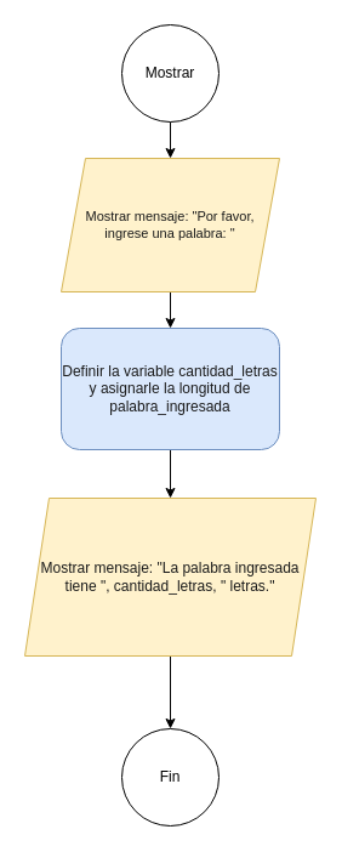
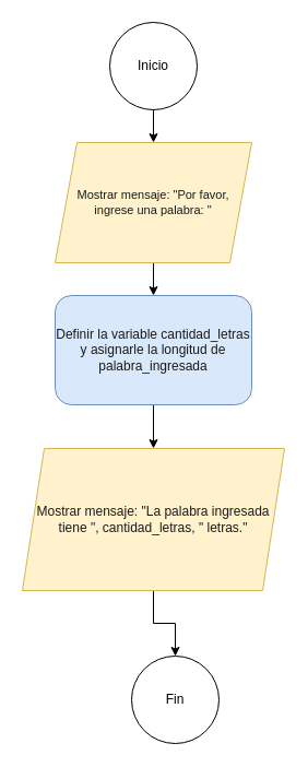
  <mxCell id="0" />
  <mxCell id="1" parent="0" />
  <mxCell id="2" value="" style="edgeStyle=orthogonalEdgeStyle;rounded=0;orthogonalLoop=1;jettySize=auto;html=1;" edge="1" parent="1" source="3" target="5"><mxGeometry relative="1" as="geometry" /></mxCell>
- <mxCell id="3" value="Mostrar" style="ellipse;whiteSpace=wrap;html=1;aspect=fixed;" vertex="1" parent="1"><mxGeometry x="100" y="20" width="80" height="80" as="geometry" /></mxCell>
+ <mxCell id="3" value="Inicio" style="ellipse;whiteSpace=wrap;html=1;aspect=fixed;" vertex="1" parent="1"><mxGeometry x="100" y="20" width="80" height="80" as="geometry" /></mxCell>
  <mxCell id="4" value="" style="edgeStyle=orthogonalEdgeStyle;rounded=0;orthogonalLoop=1;jettySize=auto;html=1;" edge="1" parent="1" source="5" target="10"><mxGeometry relative="1" as="geometry" /></mxCell>
  <mxCell id="5" value="&lt;div style=&quot;&quot;&gt;&lt;span style=&quot;font-size: 11px;&quot;&gt;&lt;br&gt;&lt;/span&gt;&lt;/div&gt;&lt;font style=&quot;font-size: 11px;&quot;&gt;&lt;div style=&quot;&quot;&gt;&lt;span style=&quot;color: rgb(26, 26, 26); background-color: initial;&quot;&gt;Mostrar mensaje: &quot;Por favor, ingrese una pal&lt;/span&gt;&lt;span style=&quot;color: rgb(26, 26, 26); background-color: initial;&quot; class=&quot;ql-cursor&quot;&gt;﻿&lt;/span&gt;&lt;span style=&quot;color: rgb(26, 26, 26); background-color: initial;&quot;&gt;abra: &quot;&lt;/span&gt;&lt;/div&gt;&lt;/font&gt;&lt;div style=&quot;&quot;&gt;&lt;br&gt;&lt;/div&gt;" style="shape=parallelogram;perimeter=parallelogramPerimeter;whiteSpace=wrap;html=1;fixedSize=1;align=center;fillColor=#fff2cc;strokeColor=#d6b656;" vertex="1" parent="1"><mxGeometry x="50" y="130" width="180" height="110" as="geometry" /></mxCell>
  <mxCell id="6" value="" style="edgeStyle=orthogonalEdgeStyle;rounded=0;orthogonalLoop=1;jettySize=auto;html=1;" edge="1" parent="1" source="7" target="8"><mxGeometry relative="1" as="geometry" /></mxCell>
  <mxCell id="7" value="&lt;span style=&quot;color: rgb(26, 26, 26);&quot;&gt;Mostrar mensaje: &quot;La palabra ingresada tiene &quot;, cantidad_letras, &quot; letras.&quot;&lt;/span&gt;" style="shape=parallelogram;perimeter=parallelogramPerimeter;whiteSpace=wrap;html=1;fixedSize=1;fillColor=#fff2cc;strokeColor=#d6b656;" vertex="1" parent="1"><mxGeometry x="20" y="410" width="240" height="130" as="geometry" /></mxCell>
- <mxCell id="8" value="Fin" style="ellipse;whiteSpace=wrap;html=1;" vertex="1" parent="1"><mxGeometry x="100" y="600" width="80" height="80" as="geometry" /></mxCell>
+ <mxCell id="8" value="Fin" style="ellipse;whiteSpace=wrap;html=1;" vertex="1" parent="1"><mxGeometry x="120" y="600" width="80" height="80" as="geometry" /></mxCell>
  <mxCell id="9" value="" style="edgeStyle=orthogonalEdgeStyle;rounded=0;orthogonalLoop=1;jettySize=auto;html=1;" edge="1" parent="1" source="10" target="7"><mxGeometry relative="1" as="geometry" /></mxCell>
  <mxCell id="10" value="&lt;span style=&quot;color: rgb(26, 26, 26);&quot;&gt;Definir la variable cantidad_letras y asignarle la longitud de palabra_ingresada&lt;/span&gt;" style="rounded=1;whiteSpace=wrap;html=1;fillColor=#dae8fc;strokeColor=#6c8ebf;" vertex="1" parent="1"><mxGeometry x="50" y="270" width="180" height="100" as="geometry" /></mxCell>
